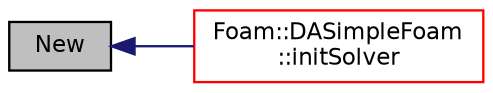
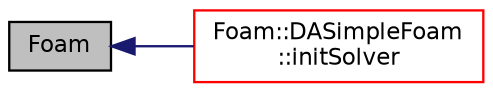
  digraph {
    rankdir=LR
    node [fontname=Helvetica fontsize=10 shape=record]
-   n1 [color=black fillcolor=grey75 fontcolor=black height=0.2 label=New style=filled width=0.4]
+   n1 [color=black fillcolor=grey75 fontcolor=black height=0.2 label=Foam style=filled width=0.4]
    n2 [color=red height=0.2 label="Foam::DASimpleFoam\l::initSolver" width=0.4]
    n1 -> n2 [color=midnightblue dir=back fontname=Helvetica fontsize=10 labelfontname=Helvetica labelfontsize=10 style=solid]
  }
